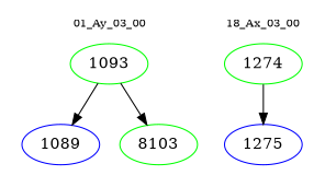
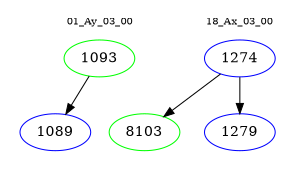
  digraph {
    node [color=green]
    edge [color=black]
    n1 [label=1093]
    n2 [color=blue label=1089]
    n3 [label=8103]
-   n4 [label=1274]
-   n5 [color=blue label=1275]
+   n4 [color=blue label=1274]
+   n5 [color=blue label=1279]
    subgraph cluster_1 {
      color=white
      fontsize=10
      label="01_Ay_03_00"
      n1
      n2
      n3
    }
    subgraph cluster_2 {
      color=white
      fontsize=10
      label="18_Ax_03_00"
      n4
      n5
    }
    n1 -> n2
-   n1 -> n3
+   n4 -> n3
    n4 -> n5
  }
